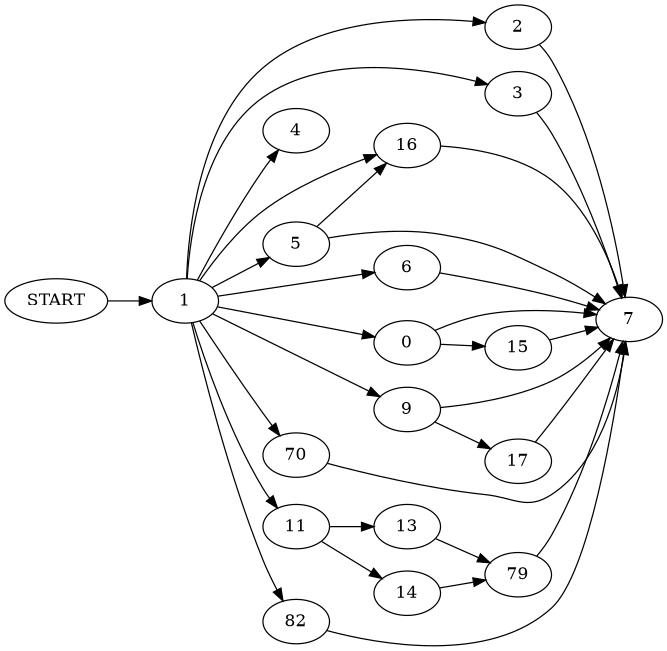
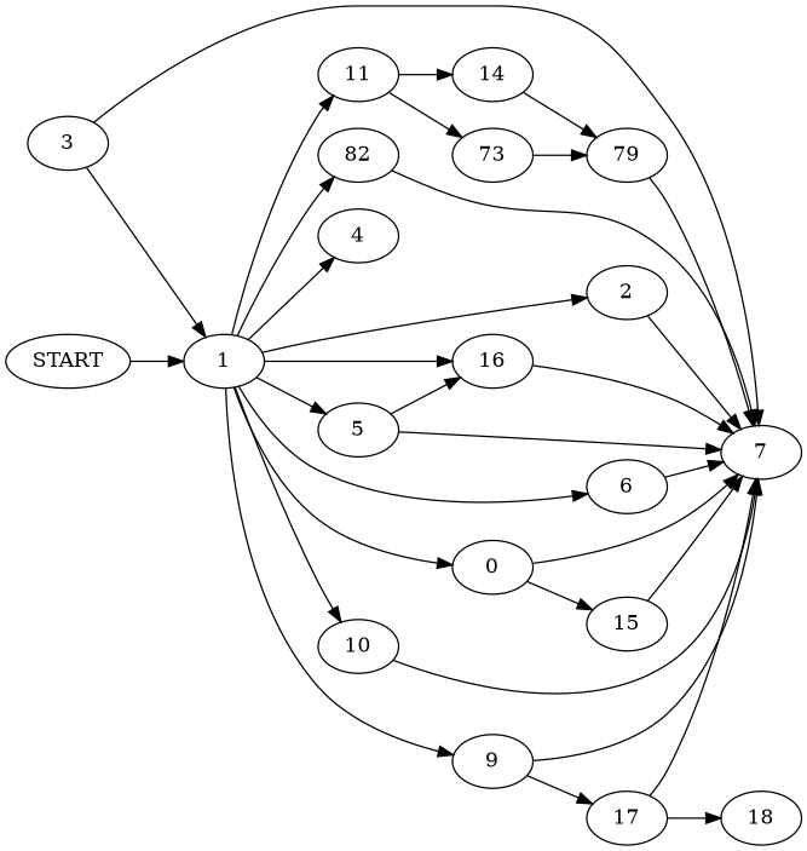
  digraph {
    rankdir=LR
    n1 [label=START]
    1
    2
    3
    4
    5
    6
    n8 [label=0]
    9
-   10 [label=70]
+   10
    11
    n12 [label=82]
    16
    7
    15
    17
-   13
+   13 [label=73]
    14
    n19 [label=79]
+   18
    n1 -> 1
    1 -> 2
-   1 -> 3
+   3 -> 1
    1 -> 4
    1 -> 5
    1 -> 6
    1 -> n8
    1 -> 9
    1 -> 10
    1 -> 11
    1 -> n12
    1 -> 16
    2 -> 7
    3 -> 7
    5 -> 16
    5 -> 7
    6 -> 7
    n8 -> 7
    n8 -> 15
    9 -> 7
    9 -> 17
    10 -> 7
    11 -> 13
    11 -> 14
    n12 -> 7
    16 -> 7
    15 -> 7
    17 -> 7
+   17 -> 18
    13 -> n19
    14 -> n19
    n19 -> 7
  }
